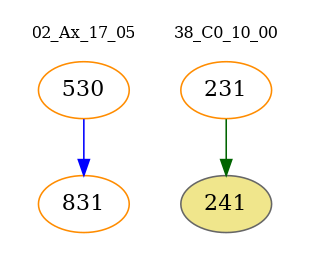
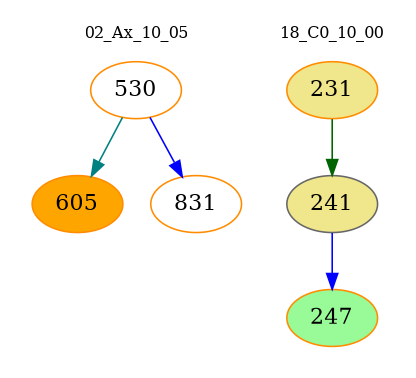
  digraph {
    node [color=darkorange fillcolor=white style=filled]
    edge [color=blue]
    n1 [label=530]
+   n2 [fillcolor=orange label=605]
    n3 [label=831]
    n4 [color=gray40 fillcolor=khaki label=241]
-   n5 [label=231]
+   n5 [fillcolor=khaki label=231]
+   n6 [fillcolor=palegreen label=247]
    subgraph cluster_1 {
      color=white
      fontsize=10
-     label="02_Ax_17_05"
+     label="02_Ax_10_05"
      n1
+     n2
      n3
    }
    subgraph cluster_2 {
      color=white
      fontsize=10
-     label="38_C0_10_00"
+     label="18_C0_10_00"
      n4
      n5
+     n6
    }
+   n1 -> n2 [color=teal]
    n1 -> n3
+   n4 -> n6
    n5 -> n4 [color=darkgreen]
  }
